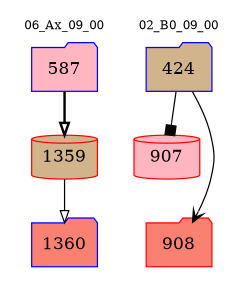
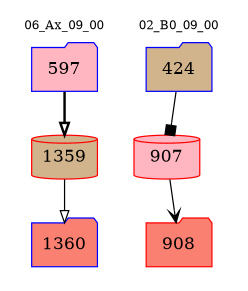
  digraph {
    node [color=blue fillcolor=lightpink shape=folder style=filled]
    edge [arrowhead=onormal color=black style=solid]
-   n1 [label=587]
+   n1 [label=597]
    n2 [color=red fillcolor=tan label=1359 shape=cylinder]
    n3 [fillcolor=salmon label=1360]
    n4 [fillcolor=tan label=424]
    n5 [color=red label=907 shape=cylinder]
    n6 [color=red fillcolor=salmon label=908]
    subgraph cluster_1 {
      color=white
      fontsize=10
      label="06_Ax_09_00"
      n1
      n2
      n3
    }
    subgraph cluster_2 {
      color=white
      fontsize=10
      label="02_B0_09_00"
      n4
      n5
      n6
    }
    n1 -> n2 [style=bold]
    n2 -> n3
    n4 -> n5 [arrowhead=box]
-   n4 -> n6 [arrowhead=vee]
+   n5 -> n6 [arrowhead=vee]
  }
